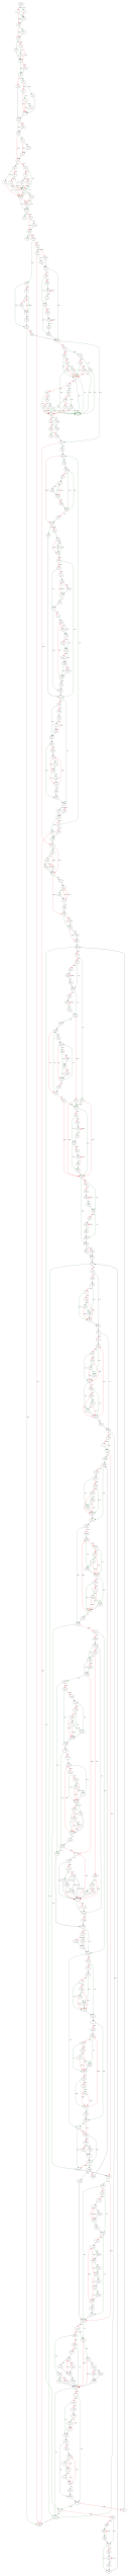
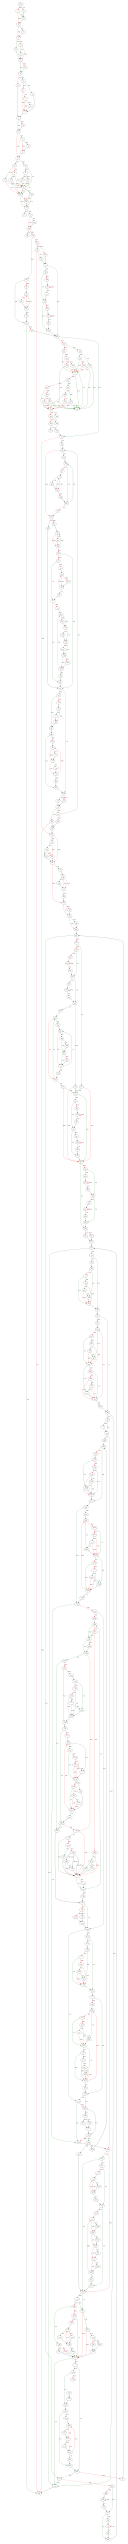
  digraph {
    fontname=Ubuntu
    node [fontname=Ubuntu]
    edge [color=red fontname=Ubuntu]
    n1 [label=entry]
    6
    7
    9
    10
    13
    15
    17
    18
    21
    20
    24
    25
    28
    30
    48
    35
    37
    52
    53
    47
    42
    46
    55
    67
    60
    63
    71
    82
    73
    76
    93
    84
    102
    78
    97
    108
    113
    86
    89
    117
    119
    120
    128
    138
    139
    145
    168
    146
    164
    170
    180
    147
    167
    1461
    154
    158
    163
    264
    267
    355
    173
    191
    202
    208
    224
    209
    228
    263
    223
    229
    262
    270
    281
    358
    527
    273
    276
    292
    284
    323
    278
    300
    286
    289
    303
    313
    305
    308
    324
    315
    310
    328
    329
    317
    320
    335
    336
    347
    348
    360
    531
    543
    365
    399
    366
    403
    405
    372
    392
    374
    398
    382
    384
    390
    465
    407
    471
    506
    415
    417
    423
    427
    432
    447
    433
    451
    464
    440
    441
    446
    452
    458
    459
    1552
    1553
    1557
    1558
    463
    474
    485
    507
    512
    475
    488
    479
    482
    490
    505
    491
    497
    500
    1568
    1571
    504
    514
    517
    520
    524
    525
    533
    540
    551
    585
    535
    561
    589
    593
    568
    571
    583
    599
    604
    610
    614
    877
    620
    641
    881
    1460
    625
    636
    731
    800
    626
    640
    659
    635
    643
    664
    729
    658
    735
    806
    863
    665
    676
    715
    680
    724
    686
    705
    688
    689
    714
    695
    742
    759
    743
    764
    799
    758
    765
    798
    810
    823
    865
    868
    811
    827
    859
    822
    828
    858
    874
    934
    938
    886
    901
    887
    905
    933
    900
    906
    932
    942
    960
    943
    965
    947
    956
    948
    957
    952
    967
    992
    968
    995
    975
    984
    976
    986
    980
    1462
    1471
    1463
    1473
    991
    997
    998
    1004
    1305
    1005
    1309
    1353
    1013
    1031
    1014
    1036
    1018
    1027
    1019
    1028
    1023
    1038
    1063
    1039
    1066
    1302
    1046
    1055
    1047
    1057
    1051
    1478
    1487
    1479
    1489
    1062
    1068
    1209
    1069
    1214
    1272
    1076
    1080
    1168
    1086
    1087
    1174
    1170
    1094
    1155
    1097
    1188
    1157
    1102
    1120
    1190
    1103
    1125
    1107
    1116
    1108
    1117
    1112
    1127
    1152
    1128
    1135
    1144
    1136
    1146
    1140
    1494
    1503
    1495
    1505
    1151
    1161
    1178
    1181
    1163
    1164
    1165
    1167
    1172
    1173
    1186
    1195
    1202
    1204
    1206
    1219
    1237
    1274
    1220
    1242
    1224
    1233
    1225
    1234
    1229
    1244
    1269
    1245
    1252
    1261
    1253
    1263
    1257
    1510
+   1519
    1511
    1521
    1268
    1280
    1293
    1287
    1289
    1296
    1291
    1299
    1352
    1312
    1358
    1392
    1317
    1333
    1318
    1337
    1351
    1325
    1327
    1332
    1338
    1344
    1346
    1526
    1528
    1532
    1534
    1350
    1360
    1409
    1394
    1363
    1366
    1365
    1373
    1375
    1377
    1414
    1385
    1387
    1389
    1408
    1396
    1403
    1405
    1407
    1418
    1453
    1421
    1432
    1455
-   1422
    1435
    1426
    1429
    1437
    1452
    1438
    1444
    1447
    1545
    1548
    1451
    1467
    1483
    1499
    1515
    1539
    1541
    1563
    1564
    n1 -> 6 [color=darkgreen label=true]
    n1 -> 7 [label=false]
    6 -> 9 [color=""]
    7 -> 9 [color=darkgreen label=true]
    7 -> 10 [label=false]
    9 -> 10 [color=""]
    10 -> 13 [color=darkgreen label=true]
    10 -> 15 [label=false]
    13 -> 15 [color=""]
    15 -> 17 [color=darkgreen label=true]
    15 -> 18 [label=false]
    17 -> 21 [color=""]
    18 -> 21 [label=false]
    18 -> 20 [color=darkgreen label=true]
    21 -> 24 [label=false]
    21 -> 25 [color=darkgreen label=true]
    20 -> 21 [color=""]
    24 -> 25 [color=""]
    25 -> 28 [label=false]
    25 -> 30 [color=darkgreen label=true]
    28 -> 48 [color=""]
    30 -> 35 [color=darkgreen label=true]
    30 -> 37 [label=false]
    48 -> 52 [label=false]
    48 -> 53 [color=darkgreen label=true]
    35 -> 47 [color=""]
    37 -> 47 [label=false]
    37 -> 42 [color=darkgreen label=true]
    52 -> 53 [color=""]
    53 -> 55 [color=darkgreen label=true]
    53 -> 67 [label=false]
    47 -> 48 [color=""]
    42 -> 47 [label=false]
    42 -> 46 [color=darkgreen label=true]
    46 -> 47 [color=""]
    55 -> 60 [color=darkgreen label=true]
    55 -> 63 [label=false]
    67 -> 71 [color=darkgreen label=true]
    67 -> 82 [label=false]
    60 -> 63 [color=""]
    63 -> 67 [color=""]
    71 -> 73 [color=darkgreen label=true]
    71 -> 76 [label=false]
    82 -> 93 [color=darkgreen label=true]
    82 -> 84 [label=false]
    73 -> 93 [color=darkgreen label=true]
    73 -> 102 [label=false]
    76 -> 93 [color=darkgreen label=true]
    76 -> 78 [label=false]
    93 -> 102 [label=false]
    93 -> 97 [color=darkgreen label=true]
    84 -> 86 [color=darkgreen label=true]
    84 -> 89 [label=false]
    102 -> 108 [label=false]
    102 -> 113 [color=darkgreen label=true]
    78 -> 93 [label=false]
    78 -> 102 [color=darkgreen label=true]
    97 -> 108 [label=false]
    97 -> 113 [color=darkgreen label=true]
    108 -> 113 [color=""]
    113 -> 117 [color=darkgreen label=true]
    113 -> 119 [label=false]
    86 -> 93 [color=darkgreen label=true]
    86 -> 102 [label=false]
    89 -> 93 [label=false]
    89 -> 102 [color=darkgreen label=true]
    119 -> 120 [color=darkgreen label=true]
    119 -> 128 [label=false]
    120 -> 128 [color=""]
    128 -> 138 [color=darkgreen label=true]
    128 -> 139 [label=false]
    139 -> 145 [color=darkgreen label=true]
    139 -> 168 [label=false]
    145 -> 146 [label=false]
    145 -> 164 [color=darkgreen label=true]
    168 -> 170 [color=darkgreen label=true]
    168 -> 180 [label=false]
    146 -> 147 [color=""]
    164 -> 167 [label=false]
    164 -> 1461 [color=darkgreen label=true]
    170 -> 1461 [label=false]
    170 -> 173 [color=darkgreen label=true]
    180 -> 191 [color=""]
    147 -> 154 [label=false]
    147 -> 158 [color=darkgreen label=true]
    167 -> 264 [color=""]
    154 -> 158 [color=""]
    158 -> 147 [label=false]
    158 -> 163 [color=darkgreen label=true]
    163 -> 164 [color=""]
    264 -> 267 [label=false]
    264 -> 355 [color=darkgreen label=true]
    267 -> 270 [color=darkgreen label=false]
    267 -> 281 [label=false]
    355 -> 358 [color=darkgreen label=true]
    355 -> 527 [label=false]
    173 -> 191 [color=""]
    191 -> 264 [color=darkgreen label=true]
    191 -> 202 [label=false]
    202 -> 208 [label=false]
    202 -> 224 [color=darkgreen label=true]
    208 -> 209 [color=""]
    224 -> 228 [label=false]
    224 -> 263 [color=darkgreen label=true]
    209 -> 209 [label=false]
    209 -> 223 [color=darkgreen label=true]
    228 -> 229 [color=""]
    263 -> 264 [color=""]
    223 -> 224 [color=""]
    229 -> 229 [label=false]
    229 -> 262 [color=darkgreen label=true]
    262 -> 263 [color=""]
    270 -> 273 [color=darkgreen label=true]
    270 -> 276 [label=false]
    281 -> 292 [color=darkgreen label=true]
    281 -> 284 [label=false]
    358 -> 360 [color=""]
    527 -> 531 [color=darkgreen label=true]
    527 -> 543 [label=false]
    273 -> 292 [label=false]
    273 -> 323 [color=darkgreen label=true]
    276 -> 292 [color=darkgreen label=true]
    276 -> 278 [label=false]
    292 -> 323 [color=darkgreen label=true]
    292 -> 300 [label=false]
    284 -> 286 [color=darkgreen label=true]
    284 -> 289 [label=false]
    278 -> 292 [label=false]
    278 -> 323 [color=darkgreen label=true]
    300 -> 303 [color=darkgreen label=true]
    300 -> 313 [label=false]
    286 -> 292 [label=false]
    286 -> 323 [color=darkgreen label=true]
    289 -> 292 [label=false]
    289 -> 323 [color=darkgreen label=true]
    303 -> 305 [color=darkgreen label=true]
    303 -> 308 [label=false]
    313 -> 324 [color=darkgreen label=true]
    313 -> 315 [label=false]
    305 -> 323 [color=darkgreen label=true]
    305 -> 324 [label=false]
    308 -> 324 [color=darkgreen label=true]
    308 -> 310 [label=false]
    324 -> 328 [color=darkgreen label=true]
    324 -> 329 [label=false]
    315 -> 317 [color=darkgreen label=true]
    315 -> 320 [label=false]
    310 -> 323 [color=darkgreen label=true]
    310 -> 324 [label=false]
    329 -> 335 [color=darkgreen label=true]
    329 -> 336 [label=false]
    317 -> 323 [color=darkgreen label=true]
    317 -> 324 [label=false]
    320 -> 323 [color=darkgreen label=true]
    320 -> 324 [label=false]
    336 -> 347 [color=darkgreen label=true]
    336 -> 348 [label=false]
    348 -> 355 [color=""]
    360 -> 365 [color=darkgreen label=true]
    360 -> 399 [label=false]
    531 -> 533 [color=darkgreen label=true]
    531 -> 540 [label=false]
    543 -> 551 [color=darkgreen label=true]
    543 -> 585 [label=false]
    365 -> 366 [color=""]
    399 -> 403 [color=darkgreen label=true]
    399 -> 405 [label=false]
    366 -> 372 [label=false]
    366 -> 392 [color=darkgreen label=true]
    403 -> 465 [color=""]
    405 -> 407 [color=""]
    372 -> 374 [color=""]
    392 -> 366 [color=darkgreen label=true]
    392 -> 398 [label=false]
    374 -> 382 [color=darkgreen label=true]
    374 -> 384 [label=false]
    398 -> 399 [color=""]
    382 -> 384 [color=""]
    384 -> 374 [color=darkgreen label=true]
    384 -> 390 [label=false]
    390 -> 392 [color=""]
    465 -> 471 [label=false]
    465 -> 506 [color=darkgreen label=true]
    407 -> 415 [color=darkgreen label=true]
    407 -> 417 [label=false]
    471 -> 474 [label=false]
    471 -> 485 [color=darkgreen label=true]
    506 -> 507 [label=false]
    506 -> 512 [color=darkgreen label=true]
    415 -> 417 [color=""]
    417 -> 407 [color=darkgreen label=true]
    417 -> 423 [label=false]
    423 -> 465 [color=darkgreen label=true]
    423 -> 427 [label=false]
    427 -> 432 [label=false]
    427 -> 447 [color=darkgreen label=true]
    432 -> 433 [color=""]
    447 -> 451 [label=false]
    447 -> 464 [color=darkgreen label=true]
    433 -> 440 [label=false]
    433 -> 441 [color=darkgreen label=true]
    451 -> 452 [color=""]
    464 -> 465 [color=""]
    440 -> 441 [color=""]
    441 -> 433 [label=false]
    441 -> 446 [color=darkgreen label=true]
    446 -> 447 [color=""]
    452 -> 458 [label=false]
    452 -> 459 [color=darkgreen label=true]
    458 -> 459 [color=""]
    459 -> 1552 [label=false]
    459 -> 1553 [color=darkgreen label=true]
    1552 -> 1553 [color=""]
    1553 -> 1557 [label=false]
    1553 -> 1558 [color=darkgreen label=true]
    1557 -> 1558 [color=""]
    1558 -> 1563 [label=false]
    1558 -> 1564 [color=darkgreen label=true]
    463 -> 464 [color=""]
    474 -> 475 [color=""]
    485 -> 488 [color=""]
    507 -> 514 [color=""]
    512 -> 514 [color=""]
    475 -> 479 [color=darkgreen label=true]
    475 -> 482 [label=false]
    488 -> 490 [label=false]
    488 -> 505 [color=darkgreen label=true]
    479 -> 482 [color=""]
    482 -> 485 [color=""]
    490 -> 491 [color=""]
    505 -> 506 [color=""]
    491 -> 497 [color=darkgreen label=true]
    491 -> 500 [label=false]
    497 -> 500 [color=""]
    500 -> 1568 [color=darkgreen label=true]
    500 -> 1571 [label=false]
    1568 -> 1571 [color=""]
    1571 -> 491 [label=false]
    1571 -> 504 [color=darkgreen label=true]
    504 -> 505 [color=""]
    514 -> 517 [label=false]
    514 -> 520 [color=darkgreen label=true]
    517 -> 360 [color=darkgreen label=true]
    517 -> 524 [label=false]
    520 -> 1461 [label=false]
    520 -> 525 [color=darkgreen label=true]
    524 -> 525 [color=""]
    525 -> 527 [color=""]
    533 -> 540 [label=false]
    533 -> 535 [color=darkgreen label=true]
    540 -> 543 [color=""]
    551 -> 561 [color=""]
    585 -> 589 [label=false]
    585 -> 593 [color=darkgreen label=true]
    535 -> 543 [color=""]
    561 -> 568 [color=darkgreen label=true]
    561 -> 571 [label=false]
    589 -> 593 [color=""]
    593 -> 599 [color=darkgreen label=true]
    593 -> 604 [label=false]
    568 -> 571 [color=""]
    571 -> 561 [label=false]
    571 -> 583 [color=darkgreen label=true]
    583 -> 585 [color=""]
    599 -> 604 [color=""]
    604 -> 610 [color=""]
    610 -> 614 [label=false]
    610 -> 877 [color=darkgreen label=true]
    614 -> 620 [label=false]
    614 -> 641 [color=darkgreen label=true]
    877 -> 881 [label=false]
    877 -> 1460 [color=darkgreen label=true]
    620 -> 625 [label=false]
    620 -> 636 [color=darkgreen label=true]
    641 -> 731 [color=darkgreen label=true]
    641 -> 800 [label=false]
    881 -> 886 [label=false]
    881 -> 901 [color=darkgreen label=true]
    1460 -> 1461 [color=""]
    625 -> 626 [color=""]
    636 -> 640 [label=false]
    636 -> 659 [color=darkgreen label=true]
    731 -> 800 [color=darkgreen label=true]
    731 -> 735 [label=false]
    800 -> 806 [label=false]
    800 -> 863 [color=darkgreen label=true]
    626 -> 626 [label=false]
    626 -> 635 [color=darkgreen label=true]
    640 -> 643 [color=""]
    659 -> 664 [color=darkgreen label=true]
    659 -> 729 [label=false]
    635 -> 636 [color=""]
    643 -> 643 [label=false]
    643 -> 658 [color=darkgreen label=true]
    664 -> 665 [color=""]
    729 -> 731 [color=darkgreen label=true]
    729 -> 800 [label=false]
    658 -> 659 [color=""]
    735 -> 742 [label=false]
    735 -> 759 [color=darkgreen label=true]
    806 -> 810 [label=false]
    806 -> 823 [color=darkgreen label=true]
    863 -> 865 [color=darkgreen label=true]
    863 -> 868 [label=false]
    665 -> 676 [color=darkgreen label=true]
    665 -> 715 [label=false]
    676 -> 680 [color=""]
    715 -> 665 [color=darkgreen label=true]
    715 -> 724 [label=false]
    680 -> 686 [color=darkgreen label=true]
    680 -> 705 [label=false]
    724 -> 731 [color=darkgreen label=true]
    724 -> 800 [label=false]
    686 -> 688 [label=false]
    686 -> 689 [color=darkgreen label=true]
    705 -> 680 [color=darkgreen label=true]
    705 -> 714 [label=false]
    688 -> 689 [color=""]
    689 -> 705 [color=darkgreen label=true]
    689 -> 695 [label=false]
    714 -> 715 [color=""]
    695 -> 705 [color=""]
    742 -> 743 [color=""]
    759 -> 764 [label=false]
    759 -> 799 [color=darkgreen label=true]
    743 -> 743 [label=false]
    743 -> 758 [color=darkgreen label=true]
    764 -> 765 [color=""]
    799 -> 800 [color=""]
    758 -> 759 [color=""]
    765 -> 765 [label=false]
    765 -> 798 [color=darkgreen label=true]
    798 -> 799 [color=""]
    810 -> 811 [color=""]
    823 -> 827 [label=false]
    823 -> 859 [color=darkgreen label=true]
    865 -> 874 [color=""]
    868 -> 874 [color=""]
    811 -> 811 [label=false]
    811 -> 822 [color=darkgreen label=true]
    827 -> 828 [color=""]
    859 -> 863 [color=""]
    822 -> 823 [color=""]
    828 -> 828 [label=false]
    828 -> 858 [color=darkgreen label=true]
    858 -> 859 [color=""]
    874 -> 934 [color=""]
    934 -> 1460 [color=darkgreen label=true]
    934 -> 938 [label=false]
    938 -> 942 [label=false]
    938 -> 960 [color=darkgreen label=true]
    886 -> 887 [color=""]
    901 -> 905 [label=false]
    901 -> 933 [color=darkgreen label=true]
    887 -> 887 [label=false]
    887 -> 900 [color=darkgreen label=true]
    905 -> 906 [color=""]
    933 -> 934 [color=""]
    900 -> 901 [color=""]
    906 -> 906 [label=false]
    906 -> 932 [color=darkgreen label=true]
    932 -> 933 [color=""]
    942 -> 943 [color=""]
    960 -> 965 [color=""]
    943 -> 947 [label=false]
    943 -> 956 [color=darkgreen label=true]
    965 -> 967 [label=false]
    965 -> 992 [color=darkgreen label=true]
    947 -> 948 [label=false]
    947 -> 957 [color=darkgreen label=true]
    956 -> 957 [color=""]
    948 -> 957 [label=false]
    948 -> 952 [color=darkgreen label=true]
    957 -> 960 [color=""]
    952 -> 956 [color=darkgreen label=true]
    952 -> 957 [label=false]
    967 -> 968 [color=""]
    992 -> 1460 [color=darkgreen label=true]
    992 -> 995 [label=false]
    968 -> 975 [label=false]
    968 -> 984 [color=darkgreen label=true]
    995 -> 997 [label=false]
    995 -> 998 [color=darkgreen label=true]
    975 -> 976 [label=false]
    975 -> 986 [color=darkgreen label=true]
    984 -> 986 [color=""]
    976 -> 986 [label=false]
    976 -> 980 [color=darkgreen label=true]
    986 -> 1462 [label=false]
    986 -> 1471 [color=darkgreen label=true]
    980 -> 984 [color=darkgreen label=true]
    980 -> 986 [label=false]
    1462 -> 1463 [label=false]
    1462 -> 1473 [color=darkgreen label=true]
    1471 -> 1473 [color=""]
    1463 -> 1473 [label=false]
    1463 -> 1467 [color=darkgreen label=true]
    1473 -> 968 [label=false]
    1473 -> 991 [color=darkgreen label=true]
    991 -> 992 [color=""]
    997 -> 998 [color=""]
    998 -> 1004 [color=darkgreen label=true]
    998 -> 1305 [label=false]
    1004 -> 1005 [color=""]
    1305 -> 1309 [color=darkgreen label=true]
    1305 -> 1353 [label=false]
    1005 -> 1013 [label=false]
    1005 -> 1031 [color=darkgreen label=true]
    1309 -> 1353 [color=darkgreen label=true]
    1309 -> 1312 [label=false]
    1353 -> 1358 [label=false]
    1353 -> 1392 [color=darkgreen label=true]
    1013 -> 1014 [color=""]
    1031 -> 1036 [color=""]
    1014 -> 1018 [label=false]
    1014 -> 1027 [color=darkgreen label=true]
    1036 -> 1038 [label=false]
    1036 -> 1063 [color=darkgreen label=true]
    1018 -> 1019 [label=false]
    1018 -> 1028 [color=darkgreen label=true]
    1027 -> 1028 [color=""]
    1019 -> 1028 [label=false]
    1019 -> 1023 [color=darkgreen label=true]
    1028 -> 1031 [color=""]
    1023 -> 1027 [color=darkgreen label=true]
    1023 -> 1028 [label=false]
    1038 -> 1039 [color=""]
    1063 -> 1066 [label=false]
    1063 -> 1302 [color=darkgreen label=true]
    1039 -> 1046 [label=false]
    1039 -> 1055 [color=darkgreen label=true]
    1066 -> 1068 [label=false]
    1066 -> 1209 [color=darkgreen label=true]
    1302 -> 1305 [color=""]
    1046 -> 1047 [label=false]
    1046 -> 1057 [color=darkgreen label=true]
    1055 -> 1057 [color=""]
    1047 -> 1057 [label=false]
    1047 -> 1051 [color=darkgreen label=true]
    1057 -> 1478 [label=false]
    1057 -> 1487 [color=darkgreen label=true]
    1051 -> 1055 [color=darkgreen label=true]
    1051 -> 1057 [label=false]
    1478 -> 1479 [label=false]
    1478 -> 1489 [color=darkgreen label=true]
    1487 -> 1489 [color=""]
    1479 -> 1489 [label=false]
    1479 -> 1483 [color=darkgreen label=true]
    1489 -> 1039 [label=false]
    1489 -> 1062 [color=darkgreen label=true]
    1062 -> 1063 [color=""]
    1068 -> 1069 [color=""]
    1209 -> 1214 [label=false]
    1209 -> 1272 [color=darkgreen label=true]
    1069 -> 1076 [label=false]
    1069 -> 1080 [color=darkgreen label=true]
    1214 -> 1219 [label=false]
    1214 -> 1237 [color=darkgreen label=true]
    1272 -> 1302 [color=darkgreen label=true]
    1272 -> 1274 [label=false]
    1076 -> 1080 [color=darkgreen label=true]
    1076 -> 1168 [label=false]
    1080 -> 1086 [label=false]
    1080 -> 1087 [color=darkgreen label=true]
    1168 -> 1174 [label=false]
    1168 -> 1170 [color=darkgreen label=true]
    1086 -> 1087 [color=""]
    1087 -> 1094 [color=darkgreen label=true]
    1087 -> 1155 [label=false]
    1174 -> 1178 [label=false]
    1174 -> 1181 [color=darkgreen label=true]
    1170 -> 1172 [color=darkgreen label=true]
    1170 -> 1173 [label=false]
    1094 -> 1097 [label=false]
    1094 -> 1188 [color=darkgreen label=true]
    1155 -> 1174 [label=false]
    1155 -> 1157 [color=darkgreen label=true]
    1097 -> 1102 [label=false]
    1097 -> 1120 [color=darkgreen label=true]
    1188 -> 1190 [color=""]
    1157 -> 1174 [color=darkgreen label=true]
    1157 -> 1161 [label=false]
    1102 -> 1103 [color=""]
    1120 -> 1125 [color=""]
    1190 -> 1209 [color=darkgreen label=true]
    1190 -> 1195 [label=false]
    1103 -> 1107 [label=false]
    1103 -> 1116 [color=darkgreen label=true]
    1125 -> 1127 [label=false]
    1125 -> 1152 [color=darkgreen label=true]
    1107 -> 1108 [label=false]
    1107 -> 1117 [color=darkgreen label=true]
    1116 -> 1117 [color=""]
    1108 -> 1117 [label=false]
    1108 -> 1112 [color=darkgreen label=true]
    1117 -> 1120 [color=""]
    1112 -> 1116 [color=darkgreen label=true]
    1112 -> 1117 [label=false]
    1127 -> 1128 [color=""]
    1152 -> 1155 [label=false]
    1152 -> 1188 [color=darkgreen label=true]
    1128 -> 1135 [label=false]
    1128 -> 1144 [color=darkgreen label=true]
    1135 -> 1136 [label=false]
    1135 -> 1146 [color=darkgreen label=true]
    1144 -> 1146 [color=""]
    1136 -> 1146 [label=false]
    1136 -> 1140 [color=darkgreen label=true]
    1146 -> 1494 [label=false]
    1146 -> 1503 [color=darkgreen label=true]
    1140 -> 1144 [color=darkgreen label=true]
    1140 -> 1146 [label=false]
    1494 -> 1495 [label=false]
    1494 -> 1505 [color=darkgreen label=true]
    1503 -> 1505 [color=""]
    1495 -> 1505 [label=false]
    1495 -> 1499 [color=darkgreen label=true]
    1505 -> 1128 [label=false]
    1505 -> 1151 [color=darkgreen label=true]
    1151 -> 1152 [color=""]
    1161 -> 1163 [color=darkgreen label=true]
    1161 -> 1164 [label=false]
    1178 -> 1181 [color=""]
    1181 -> 1069 [color=darkgreen label=true]
    1181 -> 1186 [label=false]
    1163 -> 1174 [color=""]
    1164 -> 1174 [label="default case" color=""]
    1164 -> 1165 [label="case (x=2)" color=""]
    1164 -> 1167 [label="case (x=3)" color=""]
    1165 -> 1174 [label=false]
    1165 -> 1167 [color=darkgreen label=true]
    1167 -> 1174 [color=""]
    1172 -> 1174 [color=""]
    1173 -> 1174 [color=""]
    1186 -> 1190 [color=""]
    1195 -> 1202 [label=false]
    1195 -> 1204 [color=darkgreen label=true]
    1202 -> 1206 [color=""]
    1204 -> 1206 [color=""]
    1206 -> 1209 [color=""]
    1219 -> 1220 [color=""]
    1237 -> 1242 [color=""]
    1274 -> 1280 [label=false]
    1274 -> 1293 [color=darkgreen label=true]
    1220 -> 1224 [label=false]
    1220 -> 1233 [color=darkgreen label=true]
    1242 -> 1244 [label=false]
    1242 -> 1269 [color=darkgreen label=true]
    1224 -> 1225 [label=false]
    1224 -> 1234 [color=darkgreen label=true]
    1233 -> 1234 [color=""]
    1225 -> 1234 [label=false]
    1225 -> 1229 [color=darkgreen label=true]
    1234 -> 1237 [color=""]
    1229 -> 1233 [color=darkgreen label=true]
    1229 -> 1234 [label=false]
    1244 -> 1245 [color=""]
    1269 -> 1272 [color=darkgreen label=true]
    1269 -> 1274 [label=false]
    1245 -> 1252 [label=false]
    1245 -> 1261 [color=darkgreen label=true]
    1252 -> 1253 [label=false]
    1252 -> 1263 [color=darkgreen label=true]
    1261 -> 1263 [color=""]
    1253 -> 1263 [label=false]
    1253 -> 1257 [color=darkgreen label=true]
    1263 -> 1510 [label=false]
+   1263 -> 1519 [color=darkgreen label=true]
    1257 -> 1261 [color=darkgreen label=true]
    1257 -> 1263 [label=false]
    1510 -> 1511 [label=false]
    1510 -> 1521 [color=darkgreen label=true]
+   1519 -> 1521 [color=""]
    1511 -> 1521 [label=false]
    1511 -> 1515 [color=darkgreen label=true]
    1521 -> 1245 [label=false]
    1521 -> 1268 [color=darkgreen label=true]
    1268 -> 1269 [color=""]
    1280 -> 1287 [label=false]
    1280 -> 1289 [color=darkgreen label=true]
    1293 -> 1302 [label=false]
    1293 -> 1296 [color=darkgreen label=true]
    1287 -> 1291 [color=""]
    1289 -> 1291 [color=""]
    1296 -> 1299 [label=false]
    1296 -> 1352 [color=darkgreen label=true]
    1291 -> 1293 [color=""]
    1299 -> 1005 [color=""]
    1352 -> 1353 [color=""]
    1312 -> 1317 [label=false]
    1312 -> 1333 [color=darkgreen label=true]
    1358 -> 1392 [color=darkgreen label=true]
    1358 -> 1360 [label=false]
    1392 -> 1409 [label=false]
    1392 -> 1394 [color=darkgreen label=true]
    1317 -> 1318 [color=""]
    1333 -> 1337 [label=false]
    1333 -> 1351 [color=darkgreen label=true]
    1318 -> 1325 [color=darkgreen label=true]
    1318 -> 1327 [label=false]
    1337 -> 1338 [color=""]
    1351 -> 1353 [color=""]
    1325 -> 1327 [color=""]
    1327 -> 1318 [label=false]
    1327 -> 1332 [color=darkgreen label=true]
    1332 -> 1333 [color=""]
    1338 -> 1344 [color=darkgreen label=true]
    1338 -> 1346 [label=false]
    1344 -> 1346 [color=""]
    1346 -> 1526 [color=darkgreen label=true]
    1346 -> 1528 [label=false]
    1526 -> 1528 [color=""]
    1528 -> 1532 [color=darkgreen label=true]
    1528 -> 1534 [label=false]
    1532 -> 1534 [color=""]
    1534 -> 1539 [color=darkgreen label=true]
    1534 -> 1541 [label=false]
    1350 -> 1351 [color=""]
    1360 -> 1363 [label=false]
    1360 -> 1366 [color=darkgreen label=true]
    1409 -> 1460 [color=darkgreen label=true]
    1409 -> 1414 [label=false]
    1394 -> 1409 [label=false]
    1394 -> 1396 [color=darkgreen label=true]
    1363 -> 1409 [color=darkgreen label=true]
    1363 -> 1365 [label=false]
    1366 -> 1373 [label=false]
    1366 -> 1375 [color=darkgreen label=true]
    1365 -> 1377 [color=""]
    1373 -> 1409 [color=""]
    1375 -> 1409 [color=""]
    1377 -> 1385 [label=false]
    1377 -> 1387 [color=darkgreen label=true]
    1414 -> 1418 [label=false]
    1414 -> 1453 [color=darkgreen label=true]
    1385 -> 1389 [color=""]
    1387 -> 1389 [color=""]
    1389 -> 1377 [label=false]
    1389 -> 1408 [color=darkgreen label=true]
    1408 -> 1409 [color=""]
    1396 -> 1403 [label=false]
    1396 -> 1405 [color=darkgreen label=true]
    1403 -> 1407 [color=""]
    1405 -> 1407 [color=""]
    1407 -> 1409 [color=""]
    1418 -> 1421 [label=false]
    1418 -> 1432 [color=darkgreen label=true]
    1453 -> 877 [color=darkgreen label=true]
    1453 -> 1455 [label=false]
-   1421 -> 1422 [color=""]
    1432 -> 1435 [color=""]
    1455 -> 610 [color=""]
-   1422 -> 1426 [color=darkgreen label=true]
-   1422 -> 1429 [label=false]
    1435 -> 1437 [label=false]
    1435 -> 1452 [color=darkgreen label=true]
    1426 -> 1429 [color=""]
    1429 -> 1432 [color=""]
    1437 -> 1438 [color=""]
    1452 -> 1453 [color=""]
    1438 -> 1444 [color=darkgreen label=true]
    1438 -> 1447 [label=false]
    1444 -> 1447 [color=""]
    1447 -> 1545 [color=darkgreen label=true]
    1447 -> 1548 [label=false]
    1545 -> 1548 [color=""]
    1548 -> 1438 [label=false]
    1548 -> 1451 [color=darkgreen label=true]
    1451 -> 1452 [color=""]
    1467 -> 1471 [color=darkgreen label=true]
    1467 -> 1473 [label=false]
    1483 -> 1487 [color=darkgreen label=true]
    1483 -> 1489 [label=false]
    1499 -> 1505 [label=false]
+   1515 -> 1519 [color=darkgreen label=true]
    1515 -> 1521 [label=false]
    1539 -> 1541 [color=""]
    1541 -> 1338 [label=false]
    1541 -> 1350 [color=darkgreen label=true]
    1563 -> 1564 [color=""]
    1564 -> 452 [label=false]
    1564 -> 463 [color=darkgreen label=true]
  }
